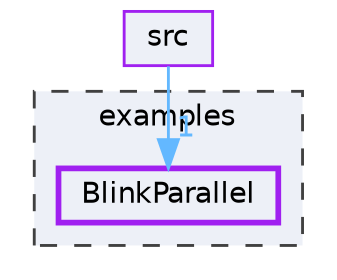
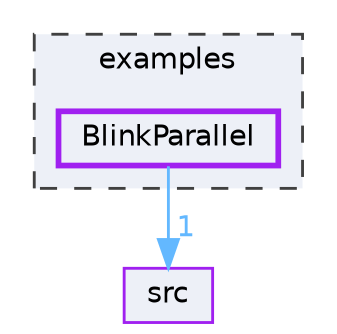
  digraph {
    compound=true
    node [color=purple fillcolor="#edf0f7" fontname=Helvetica fontsize=10 shape=box]
    n1 [height=0.2 label=BlinkParallel style="filled,bold" width=0.4]
    n2 [height=0.2 label=src style=filled width=0.4]
    subgraph cluster_1 {
      bgcolor="#edf0f7"
      fontname=Helvetica
      fontsize=10
      label=examples
      pencolor=grey25
      style="filled,dashed"
      n1
    }
-   n2 -> n1 [color=steelblue1 fontcolor=steelblue1 fontname=Helvetica fontsize=10 headlabel=1 labeldistance=1.5 labelfontname=Helvetica labelfontsize=10]
+   n1 -> n2 [color=steelblue1 fontcolor=steelblue1 fontname=Helvetica fontsize=10 headlabel=1 labeldistance=1.5 labelfontname=Helvetica labelfontsize=10]
  }
